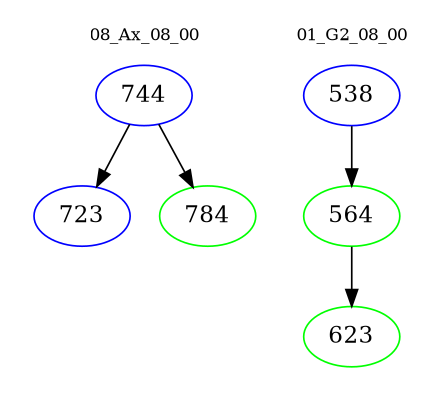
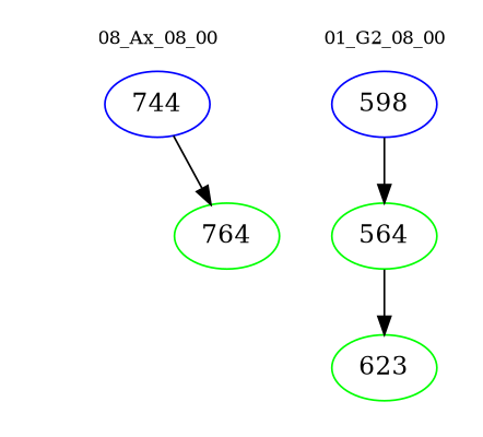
  digraph {
    node [color=blue]
    edge [color=black]
    n1 [label=744]
-   n2 [label=723]
-   n3 [color=green label=784]
-   n4 [label=538]
+   n3 [color=green label=764]
+   n4 [label=598]
    n5 [color=green label=623]
    n6 [color=green label=564]
    subgraph cluster_1 {
      color=white
      fontsize=10
      label="08_Ax_08_00"
      n1
-     n2
      n3
    }
    subgraph cluster_2 {
      color=white
      fontsize=10
      label="01_G2_08_00"
      n4
      n5
      n6
    }
-   n1 -> n2
    n1 -> n3
    n4 -> n6
    n6 -> n5
  }
